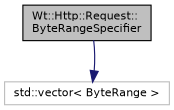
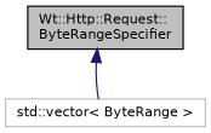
  digraph {
    node [fontname=Helvetica fontsize=10 shape=record style=filled]
    n1 [color=black fillcolor=grey75 fontcolor=black height=0.2 label="Wt::Http::Request::\lByteRangeSpecifier" width=0.4]
    n2 [color=grey75 fillcolor=white height=0.2 label="std::vector\< ByteRange \>" width=0.4]
-   n2 -> n1 [color=midnightblue dir=back fontname=Helvetica fontsize=10 labelfontname=Helvetica labelfontsize=10 style=solid]
+   n1 -> n2 [color=midnightblue dir=back fontname=Helvetica fontsize=10 labelfontname=Helvetica labelfontsize=10 style=solid]
  }
